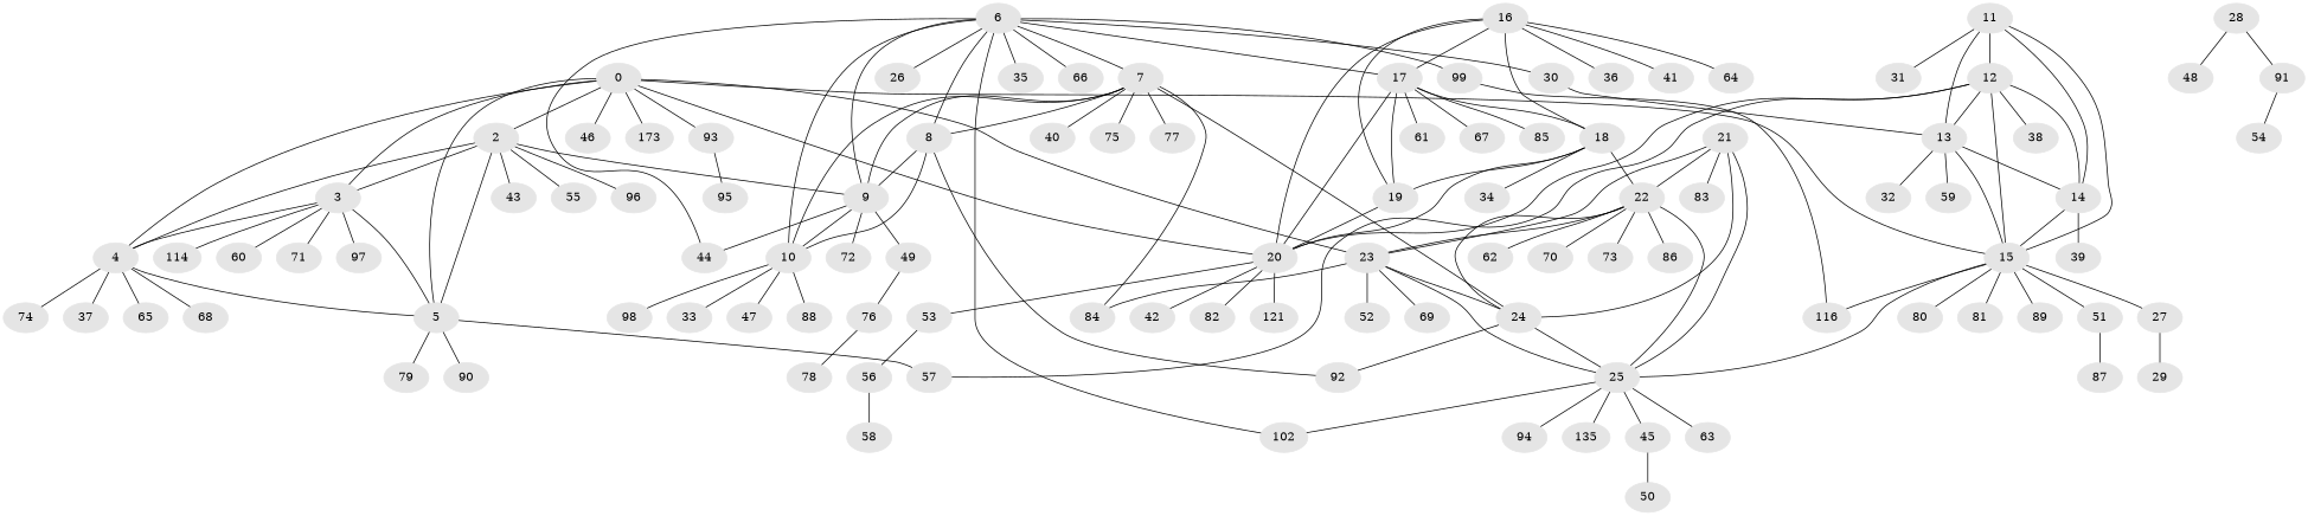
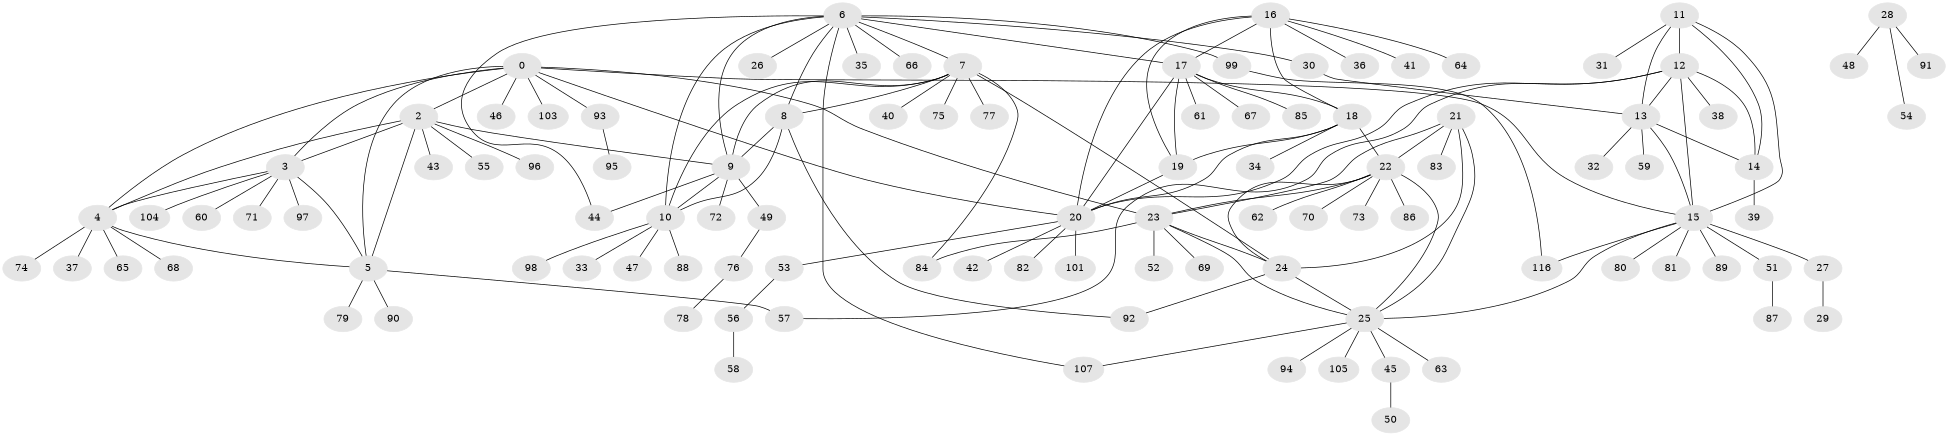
  graph {
    fontname="DejaVu Serif"
    node [color=gray90 fontname="DejaVu Serif" style=filled]
    edge [fontname="DejaVu Serif"]
    n1 [label=0]
    2
    3
    4
    5
    15
    20
    23
    46
    93
-   103 [label=173]
+   103
    9
    43
    55
    96
    60
    71
    97
-   104 [label=114]
+   104
    37
    65
    68
    74
    57
    79
    90
    25
    27
    51
    80
    81
    89
    n33 [label=116]
    42
    53
    82
-   101 [label=121]
+   101
    24
    84
    52
    69
    95
    10
    44
    49
    72
    6
    7
    8
    17
    26
    30
    35
    66
    99
-   102
+   102 [label=107]
    40
    75
    77
    92
    33
    47
    88
    98
    13
    14
    32
    59
    18
    19
    61
    67
    85
    76
    11
    12
    31
    38
    39
    45
    63
    94
-   105 [label=135]
+   105
    29
    87
    16
    36
    41
    64
    22
    34
    62
    70
    73
    86
    28
    48
    54
    91
    56
    21
    83
    50
    78
    58
    n1 -- 2
    n1 -- 3
    n1 -- 4
    n1 -- 5
    n1 -- 15
    n1 -- 20
    n1 -- 23
    n1 -- 46
    n1 -- 93
    n1 -- 103
    2 -- 3
    2 -- 4
    2 -- 5
    2 -- 9
    2 -- 43
    2 -- 55
    2 -- 96
    3 -- 4
    3 -- 5
    3 -- 60
    3 -- 71
    3 -- 97
    3 -- 104
    4 -- 5
    4 -- 37
    4 -- 65
    4 -- 68
    4 -- 74
    5 -- 57
    5 -- 79
    5 -- 90
    15 -- 25
    15 -- 27
    15 -- 51
    15 -- 80
    15 -- 81
    15 -- 89
    15 -- n33
    20 -- 42
    20 -- 53
    20 -- 82
    20 -- 101
    23 -- 25
    23 -- 24
    23 -- 84
    23 -- 52
    23 -- 69
    93 -- 95
    9 -- 10
    9 -- 44
    9 -- 49
    9 -- 72
    25 -- 102
    25 -- 45
    25 -- 63
    25 -- 94
    25 -- 105
    27 -- 29
    51 -- 87
    53 -- 56
    24 -- 25
    24 -- 92
    10 -- 33
    10 -- 47
    10 -- 88
    10 -- 98
    49 -- 76
    6 -- 9
    6 -- 10
    6 -- 44
    6 -- 7
    6 -- 8
    6 -- 17
    6 -- 26
    6 -- 30
    6 -- 35
    6 -- 66
    6 -- 99
    6 -- 102
    7 -- 9
    7 -- 24
    7 -- 84
    7 -- 10
    7 -- 8
    7 -- 40
    7 -- 75
    7 -- 77
    8 -- 9
    8 -- 10
    8 -- 92
    17 -- 20
    17 -- 18
    17 -- 19
    17 -- 61
    17 -- 67
    17 -- 85
    30 -- 13
    99 -- n33
    13 -- 15
    13 -- 14
    13 -- 32
    13 -- 59
-   14 -- 15
    14 -- 39
    18 -- 20
    18 -- 19
    18 -- 22
    18 -- 34
    19 -- 20
    76 -- 78
    11 -- 15
    11 -- 13
    11 -- 14
    11 -- 12
    11 -- 31
    12 -- 15
    12 -- 20
    12 -- 57
    12 -- 13
    12 -- 14
    12 -- 38
    45 -- 50
    16 -- 20
    16 -- 17
    16 -- 18
    16 -- 19
    16 -- 36
    16 -- 41
    16 -- 64
    22 -- 23
    22 -- 25
    22 -- 24
    22 -- 62
    22 -- 70
    22 -- 73
    22 -- 86
    28 -- 48
-   91 -- 54
+   28 -- 54
    28 -- 91
    56 -- 58
    21 -- 23
    21 -- 25
    21 -- 24
    21 -- 22
    21 -- 83
  }
